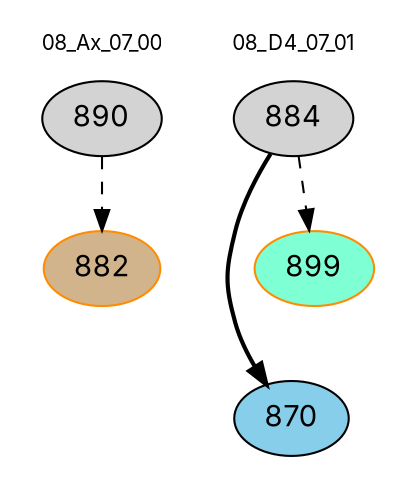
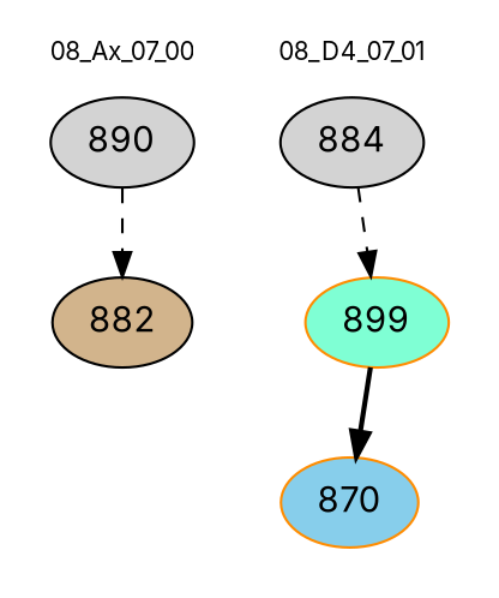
  digraph {
    fontname=Inter
    node [color=darkorange fillcolor=lightgrey fontname=Inter style=filled]
    edge [color=black fontname=Inter style=dashed]
    n1 [color=black label=890]
-   n2 [fillcolor=tan label=882]
+   n2 [color=black fillcolor=tan label=882]
    n3 [color=black label=884]
-   n4 [color=black fillcolor=skyblue label=870]
+   n4 [fillcolor=skyblue label=870]
    n5 [fillcolor=aquamarine label=899]
    subgraph cluster_1 {
      color=white
      fontsize=10
      label="08_Ax_07_00"
      n1
      n2
    }
    subgraph cluster_2 {
      color=white
      fontsize=10
      label="08_D4_07_01"
      n3
      n4
      n5
    }
    n1 -> n2
-   n3 -> n4 [style=bold]
+   n5 -> n4 [style=bold]
    n3 -> n5
  }
